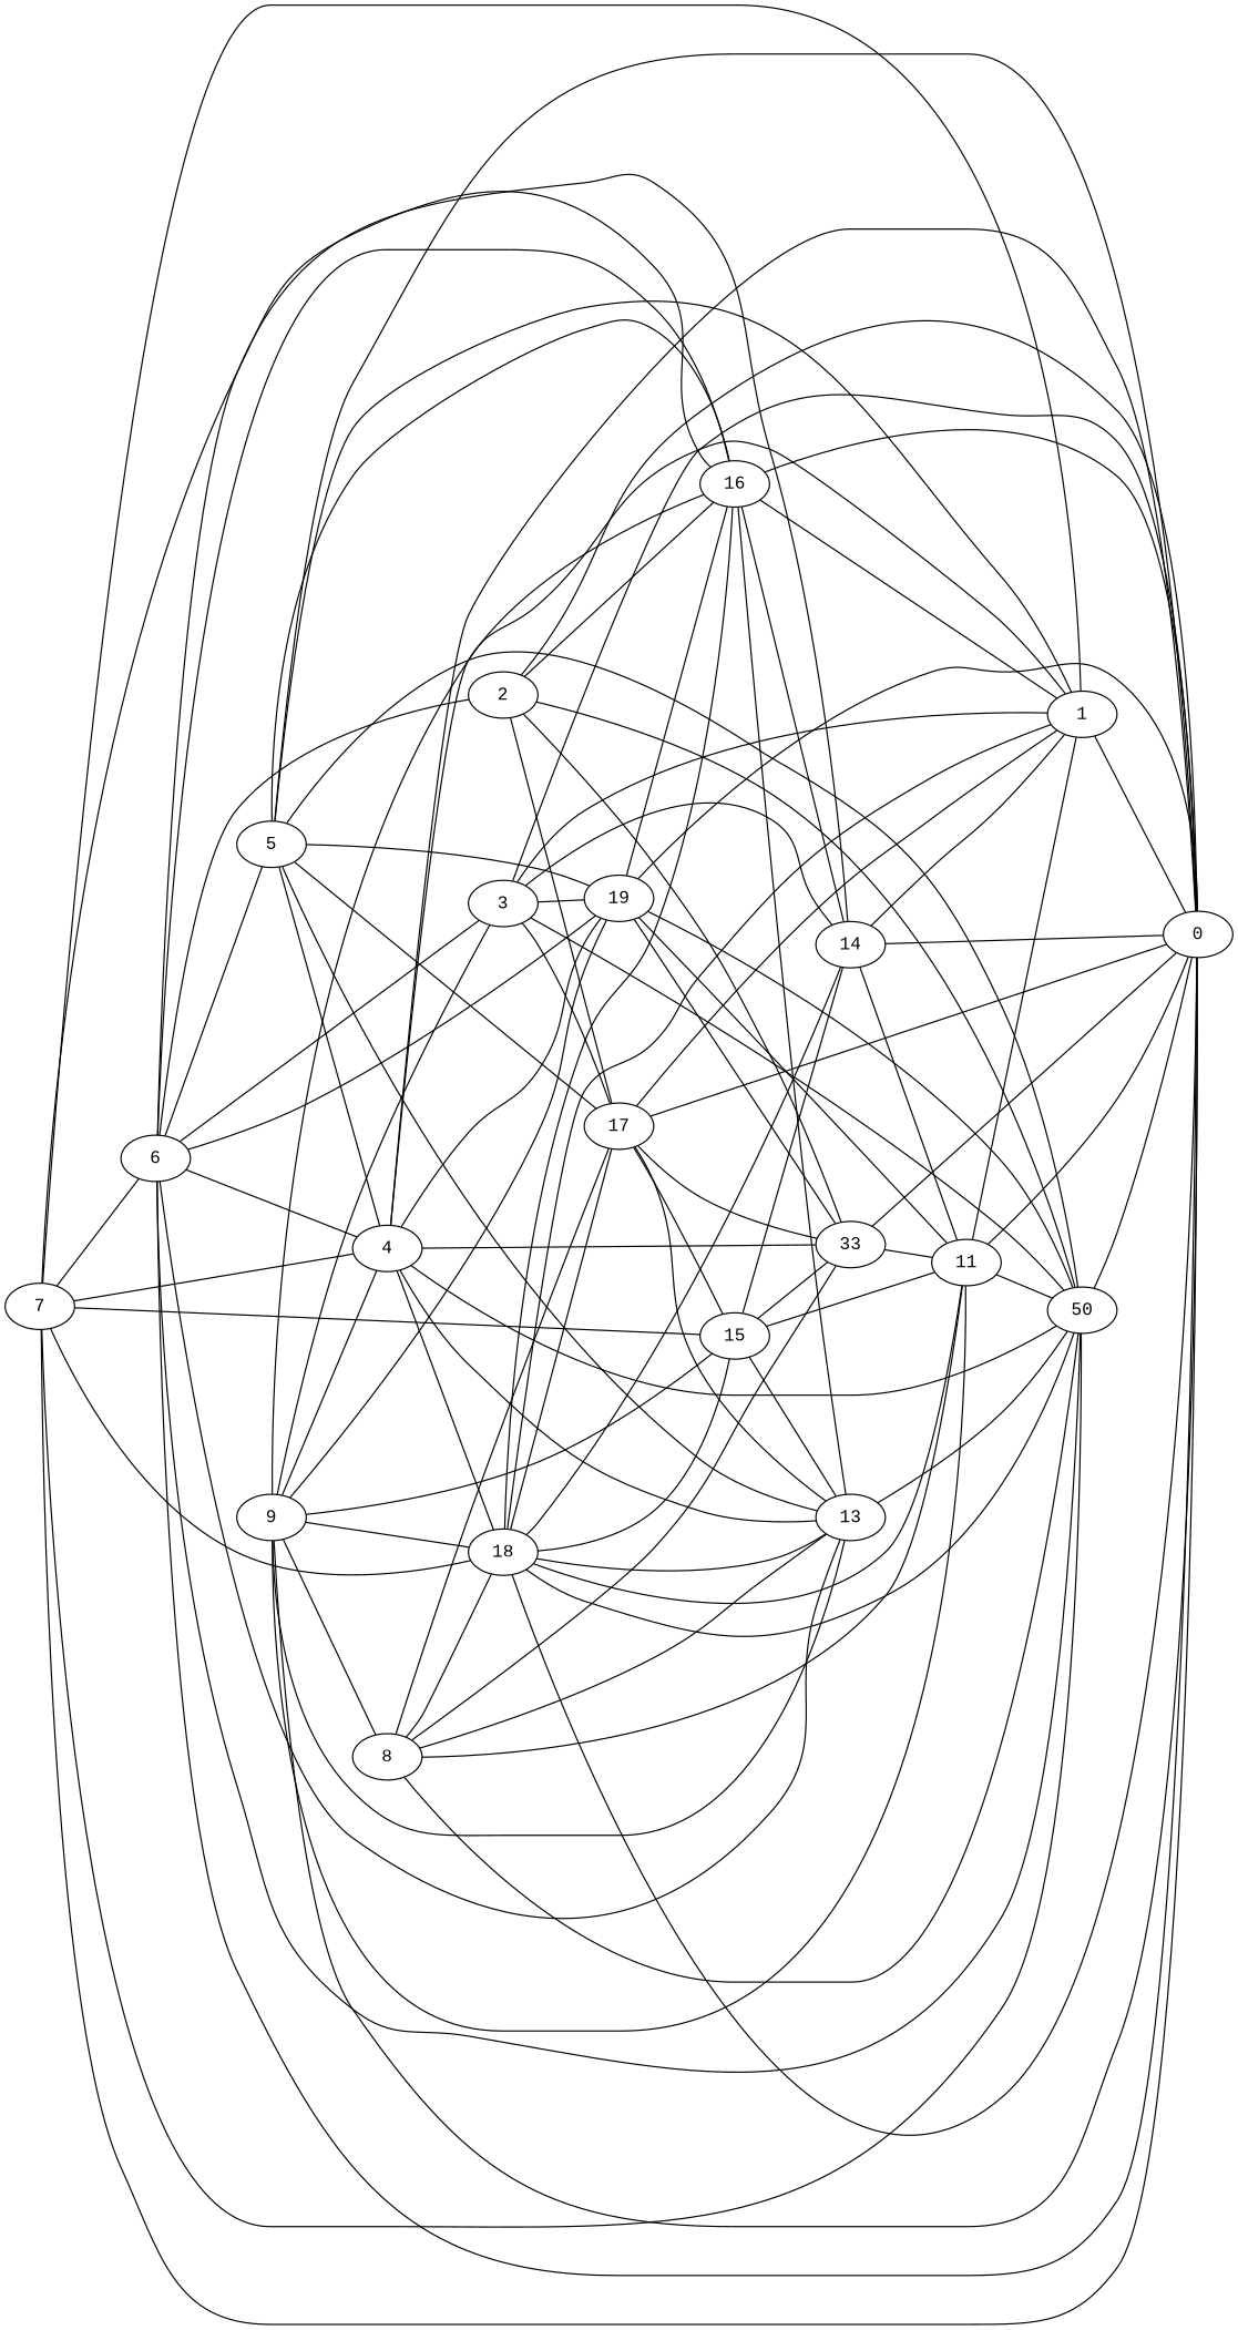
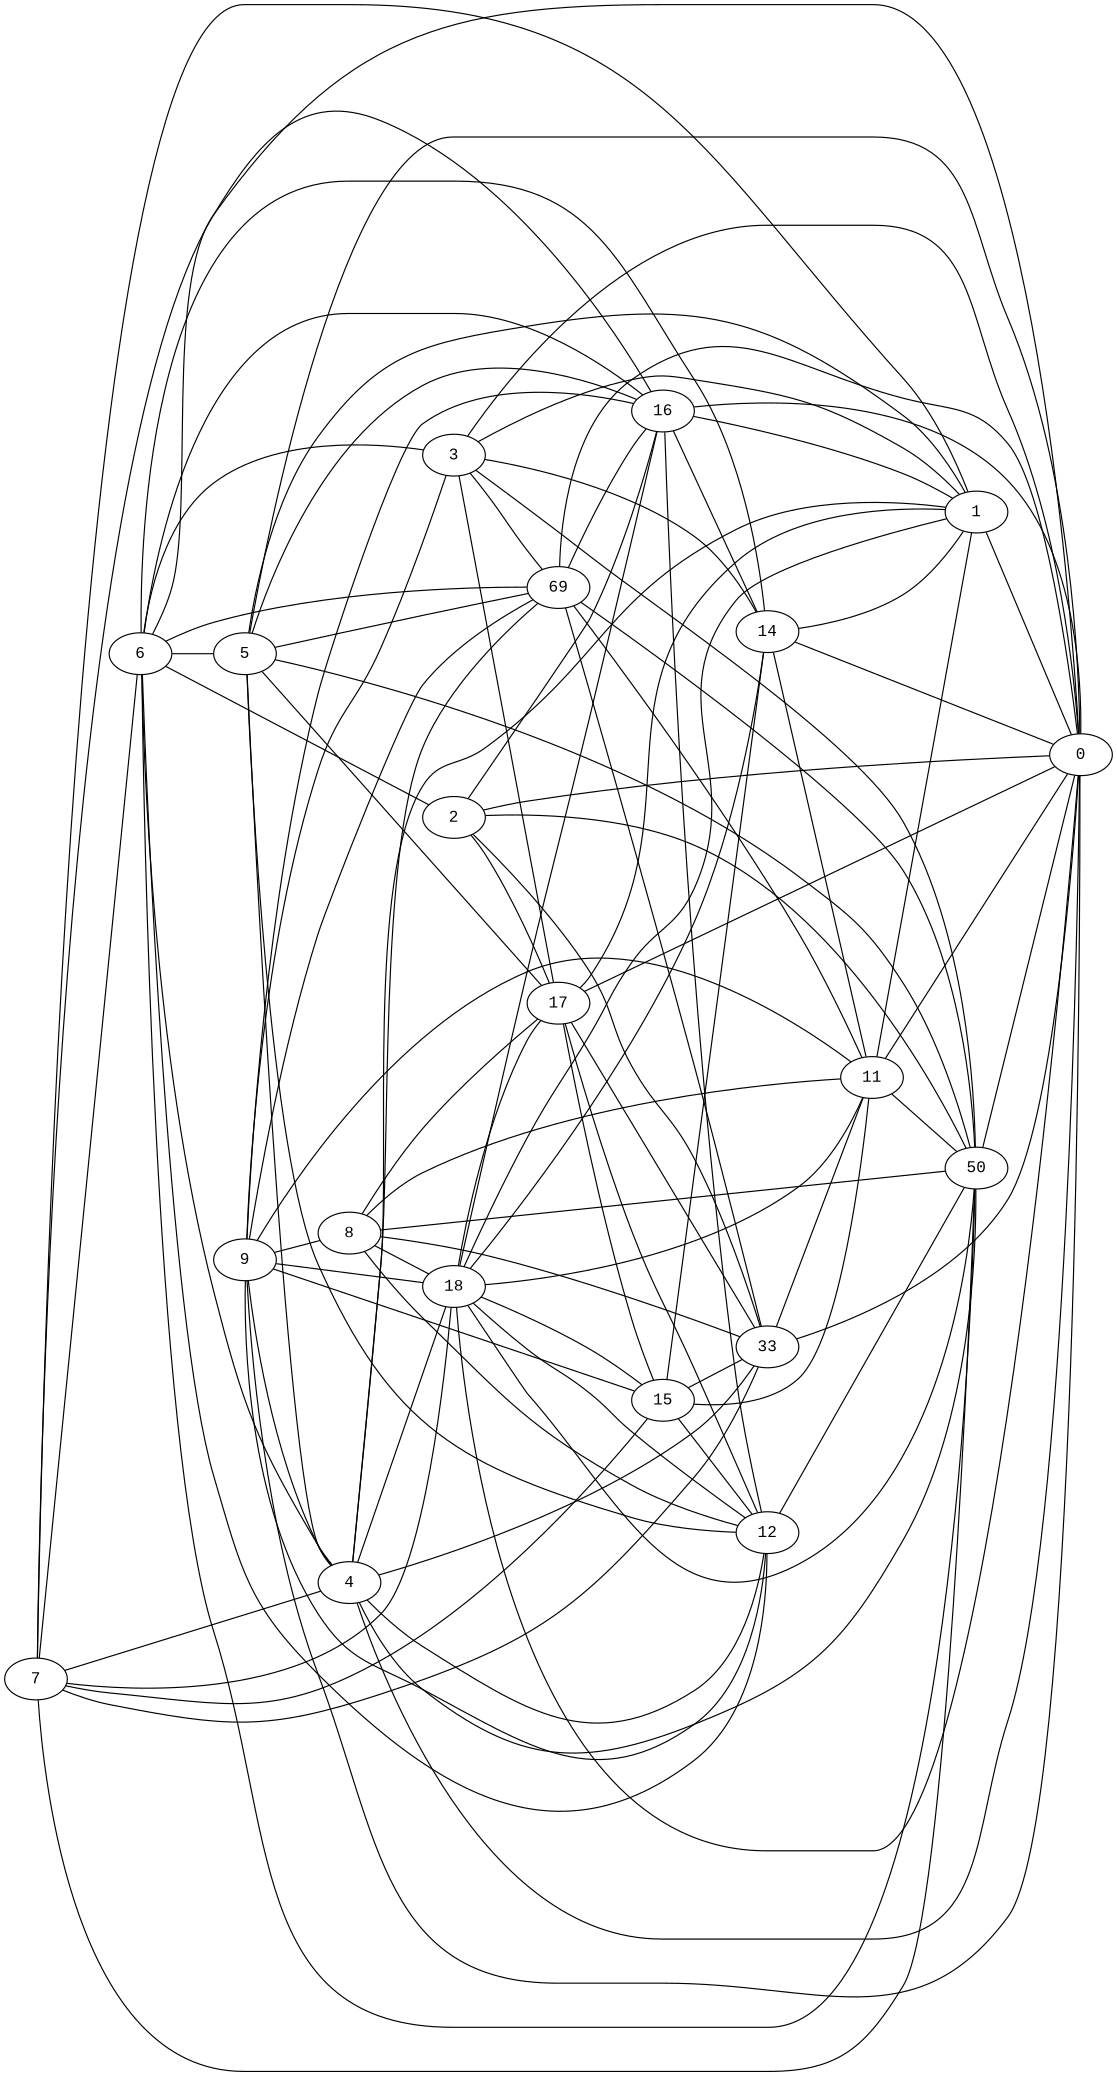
  digraph {
    fontname="Liberation Mono"
    rankdir=LR
    node [fontname="Liberation Mono"]
    edge [color=black dir=none fontname="Liberation Mono"]
    14
    1
    0
    11
    7
    18
    4
    15
    n9 [label=50]
    16
    6
    17
-   12 [label=13]
+   12
    n14 [label=33]
-   19
+   19 [label=69]
    2
    9
    8
    3
    5
    subgraph sub_1 {
      14
      1
      0
      11
      7
      18
      4
      15
      n9
      16
      6
      17
      12
      n14
      19
      2
      9
      8
      3
      5
    }
    14 -> 1
    14 -> 0
    14 -> 11
    1 -> 0
    11 -> 1
    11 -> 0
    11 -> n9
    7 -> 1
-   7 -> 0
+   7 -> n14
    7 -> 18
    7 -> 4
    7 -> 15
    7 -> n9
    7 -> 16
    7 -> 6
    18 -> 14
    18 -> 1
    18 -> 0
    18 -> 11
    18 -> 15
    18 -> n9
    18 -> 16
    18 -> 17
    18 -> 12
    4 -> 1
    4 -> 0
    4 -> 18
    4 -> n9
    4 -> 12
    4 -> n14
    4 -> 19
    15 -> 14
    15 -> 11
    15 -> 12
    15 -> n14
    n9 -> 0
    16 -> 14
    16 -> 1
    16 -> 0
    16 -> 12
    6 -> 14
    6 -> 0
    6 -> 4
    6 -> n9
    6 -> 16
    6 -> 12
    6 -> 19
    6 -> 2
    6 -> 3
    6 -> 5
    17 -> 1
    17 -> 0
    17 -> 15
    17 -> 12
    17 -> n14
    12 -> n9
    n14 -> 0
    n14 -> 11
    19 -> 0
    19 -> 11
    19 -> n9
    19 -> 16
    19 -> n14
    2 -> 0
    2 -> n9
    2 -> 16
    2 -> 17
    2 -> n14
    9 -> 0
    9 -> 11
    9 -> 18
    9 -> 4
    9 -> 15
    9 -> 16
    9 -> 12
    9 -> 19
    9 -> 8
    9 -> 3
    8 -> 11
    8 -> 18
    8 -> n9
    8 -> 17
    8 -> 12
    8 -> n14
    3 -> 14
    3 -> 1
    3 -> 0
    3 -> n9
    3 -> 17
    3 -> 19
    5 -> 1
    5 -> 0
    5 -> 4
    5 -> n9
    5 -> 16
    5 -> 17
    5 -> 12
    5 -> 19
  }
